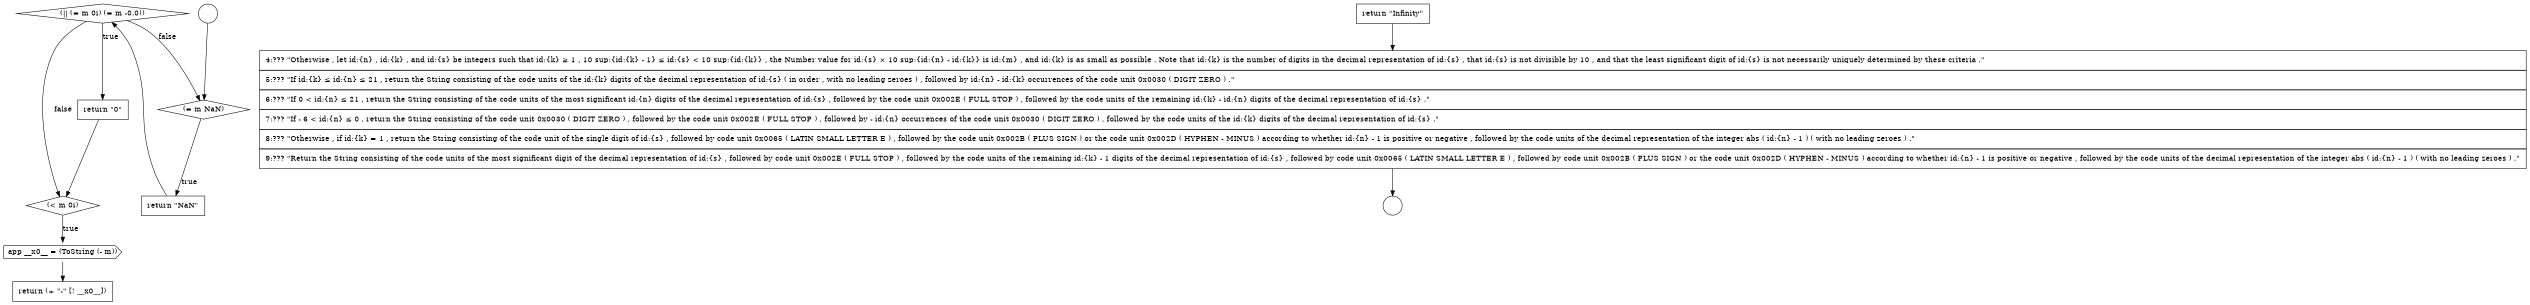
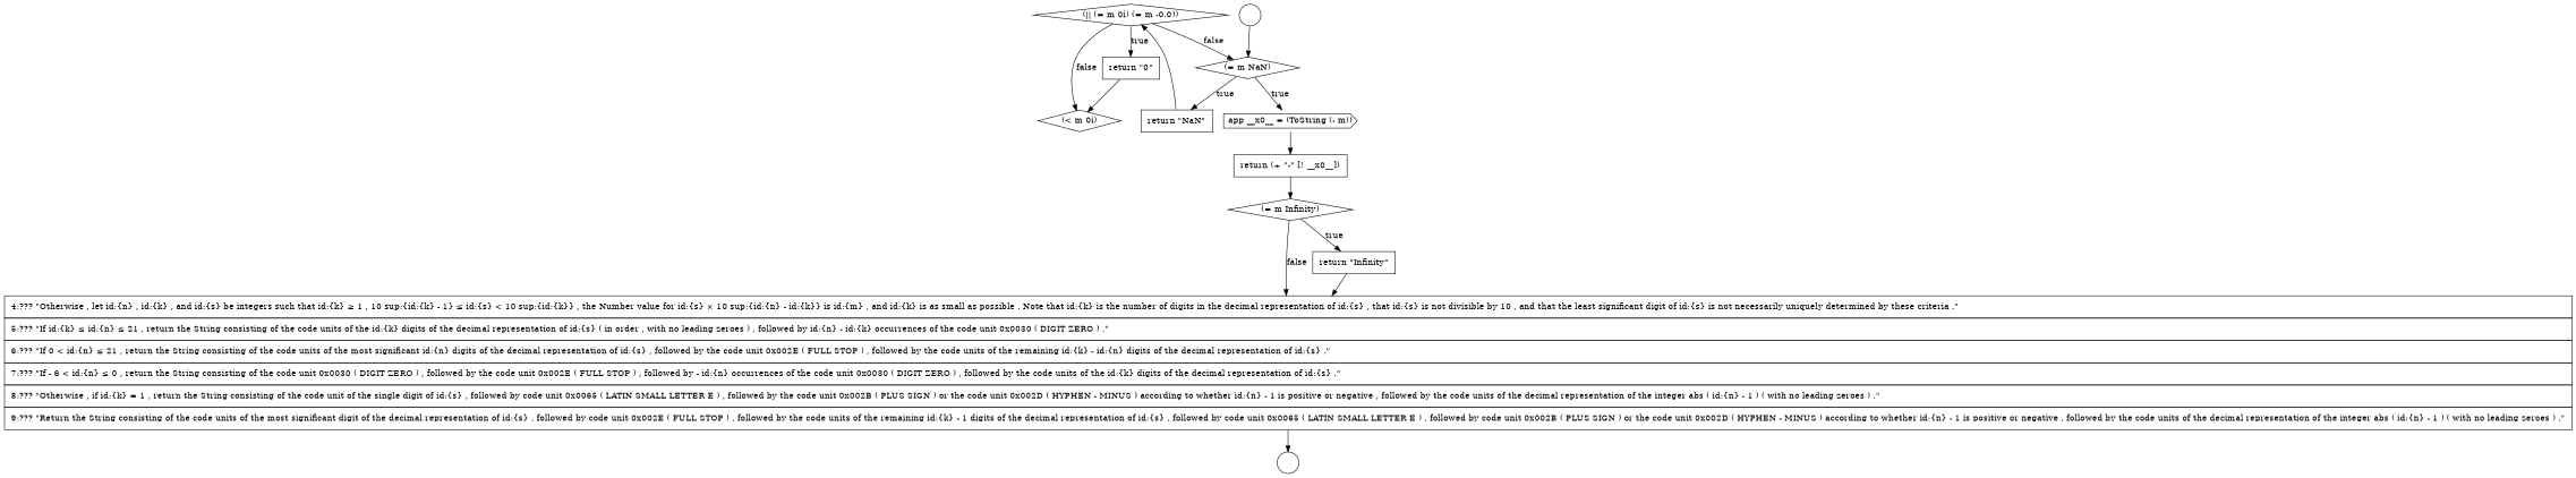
  digraph {
    node [color=black fillcolor=white shape=none style=filled]
    edge [color=black]
    n1 [label=<<font color="black">(&lt; m 0i)</font>> shape=diamond]
    n2 [label=<<font color="black">app __x0__ = (ToString (- m))</font>> shape=cds]
+   n3 [label=<<font color="black">(= m Infinity)</font>> shape=diamond]
    n4 [label=<<font color="black">     <table border="0" cellborder="1" cellspacing="0" cellpadding="10">       <tr><td align="left">4:??? &quot;Otherwise , let id:{n} , id:{k} , and id:{s} be integers such that id:{k} &ge; 1 , 10 sup:{id:{k} - 1} &le; id:{s} &lt; 10 sup:{id:{k}} , the Number value for id:{s} &times; 10 sup:{id:{n} - id:{k}} is id:{m} , and id:{k} is as small as possible . Note that id:{k} is the number of digits in the decimal representation of id:{s} , that id:{s} is not divisible by 10 , and that the least significant digit of id:{s} is not necessarily uniquely determined by these criteria .&quot;</td></tr>       <tr><td align="left">5:??? &quot;If id:{k} &le; id:{n} &le; 21 , return the String consisting of the code units of the id:{k} digits of the decimal representation of id:{s} ( in order , with no leading zeroes ) , followed by id:{n} - id:{k} occurrences of the code unit 0x0030 ( DIGIT ZERO ) .&quot;</td></tr>       <tr><td align="left">6:??? &quot;If 0 &lt; id:{n} &le; 21 , return the String consisting of the code units of the most significant id:{n} digits of the decimal representation of id:{s} , followed by the code unit 0x002E ( FULL STOP ) , followed by the code units of the remaining id:{k} - id:{n} digits of the decimal representation of id:{s} .&quot;</td></tr>       <tr><td align="left">7:??? &quot;If - 6 &lt; id:{n} &le; 0 , return the String consisting of the code unit 0x0030 ( DIGIT ZERO ) , followed by the code unit 0x002E ( FULL STOP ) , followed by - id:{n} occurrences of the code unit 0x0030 ( DIGIT ZERO ) , followed by the code units of the id:{k} digits of the decimal representation of id:{s} .&quot;</td></tr>       <tr><td align="left">8:??? &quot;Otherwise , if id:{k} = 1 , return the String consisting of the code unit of the single digit of id:{s} , followed by code unit 0x0065 ( LATIN SMALL LETTER E ) , followed by the code unit 0x002B ( PLUS SIGN ) or the code unit 0x002D ( HYPHEN - MINUS ) according to whether id:{n} - 1 is positive or negative , followed by the code units of the decimal representation of the integer abs ( id:{n} - 1 ) ( with no leading zeroes ) .&quot;</td></tr>       <tr><td align="left">9:??? &quot;Return the String consisting of the code units of the most significant digit of the decimal representation of id:{s} , followed by code unit 0x002E ( FULL STOP ) , followed by the code units of the remaining id:{k} - 1 digits of the decimal representation of id:{s} , followed by code unit 0x0065 ( LATIN SMALL LETTER E ) , followed by code unit 0x002B ( PLUS SIGN ) or the code unit 0x002D ( HYPHEN - MINUS ) according to whether id:{n} - 1 is positive or negative , followed by the code units of the decimal representation of the integer abs ( id:{n} - 1 ) ( with no leading zeroes ) .&quot;</td></tr>     </table>   </font>> margin=0]
    n5 [label=<<font color="black">     <table border="0" cellborder="1" cellspacing="0" cellpadding="10">       <tr><td align="left">return &quot;Infinity&quot;</td></tr>     </table>   </font>> margin=0]
    n6 [label=<<font color="black">     <table border="0" cellborder="1" cellspacing="0" cellpadding="10">       <tr><td align="left">return (+ &quot;-&quot; [! __x0__])</td></tr>     </table>   </font>> margin=0]
    n7 [label=" " shape=circle]
    n8 [label=<<font color="black">     <table border="0" cellborder="1" cellspacing="0" cellpadding="10">       <tr><td align="left">return &quot;NaN&quot;</td></tr>     </table>   </font>> margin=0]
    n9 [label=<<font color="black">(|| (= m 0i) (= m -0.0))</font>> shape=diamond]
    n10 [label=<<font color="black">(= m NaN)</font>> shape=diamond]
    n11 [label=<<font color="black">     <table border="0" cellborder="1" cellspacing="0" cellpadding="10">       <tr><td align="left">return &quot;0&quot;</td></tr>     </table>   </font>> margin=0]
    n12 [label=" " shape=circle]
-   n1 -> n2 [label=<<font color="black">true</font>>]
+   n10 -> n2 [label=<<font color="black">true</font>>]
    n2 -> n6
+   n3 -> n4 [label=<<font color="black">false</font>>]
+   n3 -> n5 [label=<<font color="black">true</font>>]
    n4 -> n7
    n5 -> n4
+   n6 -> n3
    n8 -> n9
    n9 -> n1 [label=<<font color="black">false</font>>]
    n9 -> n10 [label=<<font color="black">false</font>>]
    n9 -> n11 [label=<<font color="black">true</font>>]
    n10 -> n8 [label=<<font color="black">true</font>>]
    n11 -> n1
    n12 -> n10
  }
